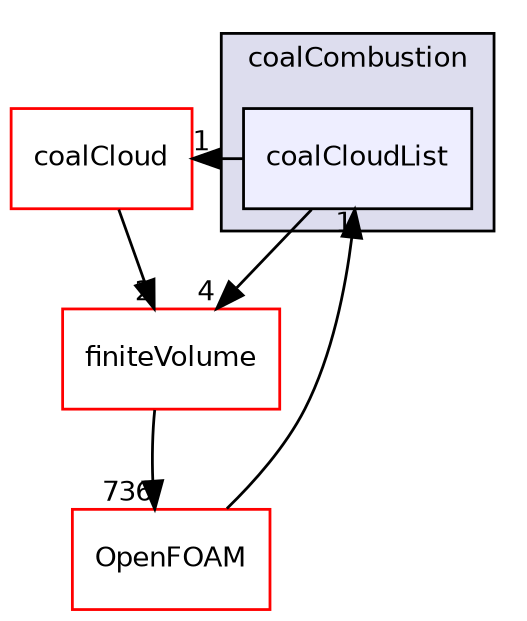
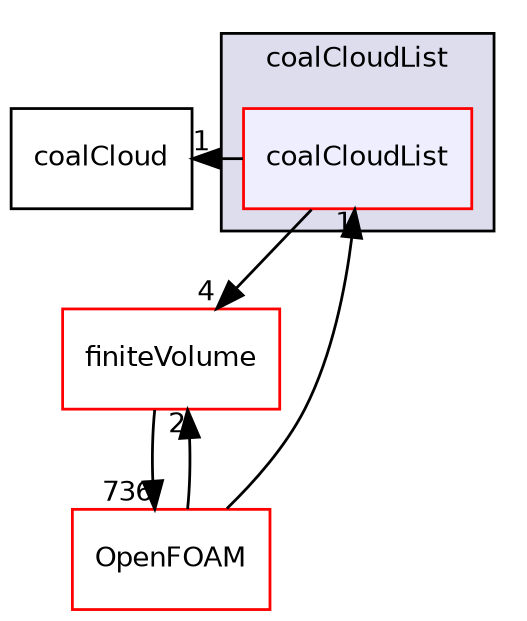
  digraph {
    compound=true
    node [fontname=Helvetica fontsize=10 shape=box]
    edge [headlabel=1 labeldistance=1.5 labelfontname=Helvetica labelfontsize=10]
-   n1 [fillcolor="#eeeeff" label=coalCloudList pencolor=black style=filled]
+   n1 [fillcolor="#eeeeff" label=coalCloudList pencolor=black style=filled color=red]
    n2 [color=red label=finiteVolume]
-   n3 [label=coalCloud color=red]
+   n3 [label=coalCloud]
    n4 [color=red label=OpenFOAM]
    subgraph cluster_1 {
      bgcolor="#ddddee"
      fontname=Helvetica
      fontsize=10
-     label=coalCombustion
+     label=coalCloudList
      pencolor=black
      n1
    }
    n1 -> n2 [headlabel=4]
    n1 -> n3
    n2 -> n4 [headlabel=736]
    n4 -> n1
-   n3 -> n2 [headlabel=2]
+   n4 -> n2 [headlabel=2]
  }
